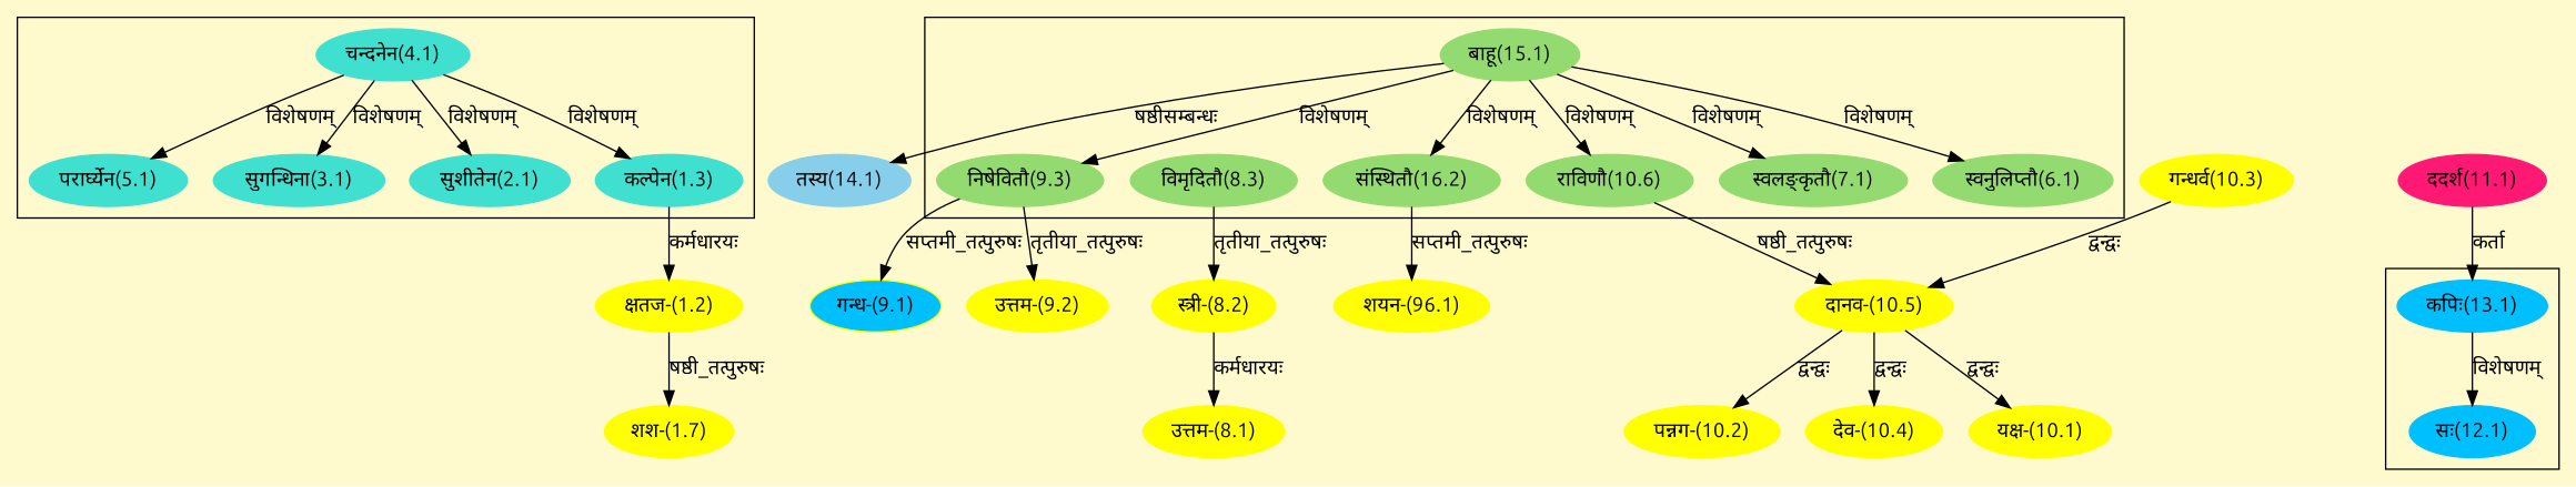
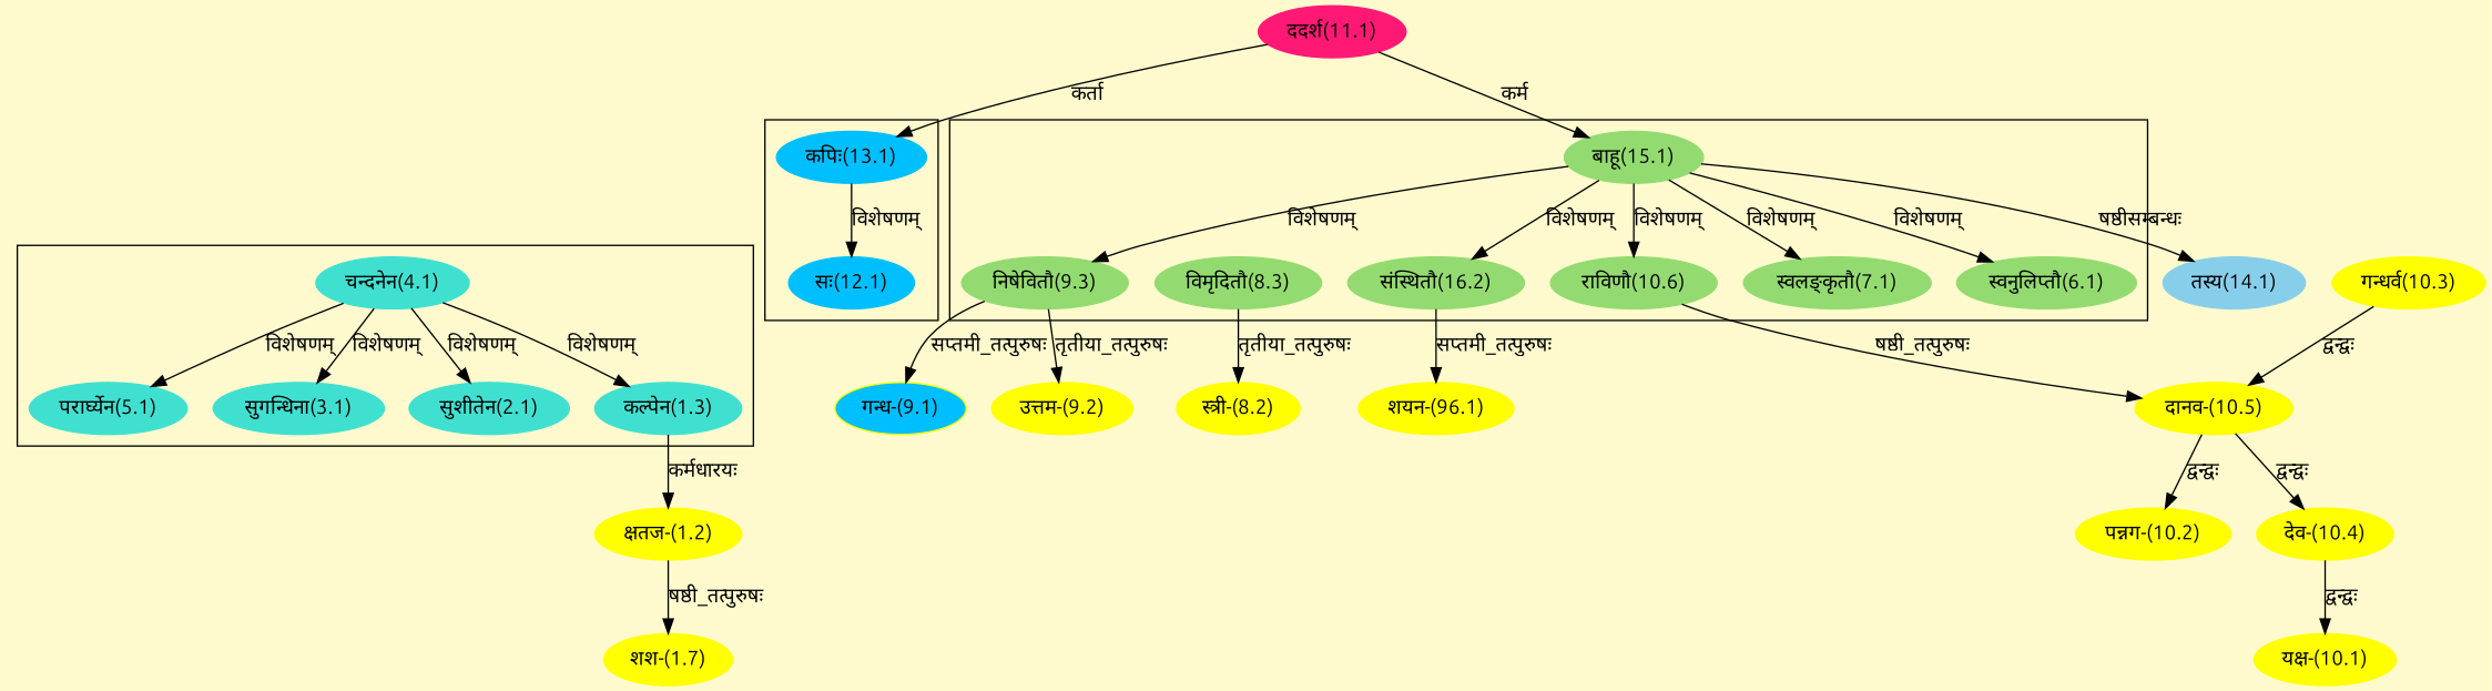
  digraph {
    bgcolor=lemonchiffon1
    compound=true
    fontname=Ubuntu
    rankdir=BT
    node [color="#FFFF00" fontname=Ubuntu style=filled]
    edge [dir=back fontname=Ubuntu]
    n1 [color="#40E0D0" label="कल्पेन(1.3)"]
    n2 [color="#40E0D0" label="चन्दनेन(4.1)"]
    n3 [color="#40E0D0" label="सुशीतेन(2.1)"]
    n4 [color="#40E0D0" label="सुगन्धिना(3.1)"]
    n5 [color="#40E0D0" label="परार्घ्येन(5.1)"]
    n6 [color="#93DB70" label="स्वनुलिप्तौ(6.1)"]
    n7 [color="#93DB70" label="बाहू(15.1)"]
    n8 [color="#93DB70" label="स्वलङ्कृतौ(7.1)"]
    n9 [color="#93DB70" label="विमृदितौ(8.3)"]
    n10 [color="#93DB70" label="निषेवितौ(9.3)"]
    n11 [color="#93DB70" label="राविणौ(10.6)"]
    n12 [color="#93DB70" label="संस्थितौ(16.2)"]
    n13 [color="#00BFFF" label="सः(12.1)"]
    n14 [color="#00BFFF" label="कपिः(13.1)"]
    n15 [color="#FF1975" label="ददर्श(11.1)"]
    n16 [label="शश-(1.7)"]
    n17 [label="क्षतज-(1.2)"]
-   n18 [label="उत्तम-(8.1)"]
    n19 [label="स्त्री-(8.2)"]
    n20 [fillcolor="#00BFFF" label="गन्ध-(9.1)"]
    n21 [label="उत्तम-(9.2)"]
    n22 [label="यक्ष-(10.1)"]
    n23 [label="दानव-(10.5)"]
    n24 [label="गन्धर्व(10.3)"]
    n25 [label="पन्नग-(10.2)"]
    n26 [label="देव-(10.4)"]
    n27 [color="#87CEEB" label="तस्य(14.1)"]
    n28 [label="शयन-(96.1)"]
    subgraph cluster_1 {
      n1
      n2
      n3
      n4
      n5
    }
    subgraph cluster_2 {
      n6
      n7
      n8
      n9
      n10
      n11
      n12
    }
    subgraph cluster_3 {
      n13
      n14
    }
    n1 -> n2 [label="विशेषणम्"]
    n3 -> n2 [label="विशेषणम्"]
    n4 -> n2 [label="विशेषणम्"]
    n5 -> n2 [label="विशेषणम्"]
    n6 -> n7 [label="विशेषणम्"]
+   n7 -> n15 [label="कर्म"]
    n8 -> n7 [label="विशेषणम्"]
    n10 -> n7 [label="विशेषणम्"]
    n11 -> n7 [label="विशेषणम्"]
    n12 -> n7 [label="विशेषणम्"]
    n13 -> n14 [label="विशेषणम्"]
    n14 -> n15 [label="कर्ता"]
    n16 -> n17 [label="षष्ठी_तत्पुरुषः"]
    n17 -> n1 [label="कर्मधारयः"]
-   n18 -> n19 [label="कर्मधारयः"]
    n19 -> n9 [label="तृतीया_तत्पुरुषः"]
    n20 -> n10 [label="सप्तमी_तत्पुरुषः"]
    n21 -> n10 [label="तृतीया_तत्पुरुषः"]
-   n22 -> n23 [label="द्वन्द्वः"]
+   n22 -> n26 [label="द्वन्द्वः"]
    n23 -> n11 [label="षष्ठी_तत्पुरुषः"]
    n23 -> n24 [label="द्वन्द्वः"]
    n25 -> n23 [label="द्वन्द्वः"]
    n26 -> n23 [label="द्वन्द्वः"]
    n27 -> n7 [label="षष्ठीसम्बन्धः"]
    n28 -> n12 [label="सप्तमी_तत्पुरुषः"]
  }
